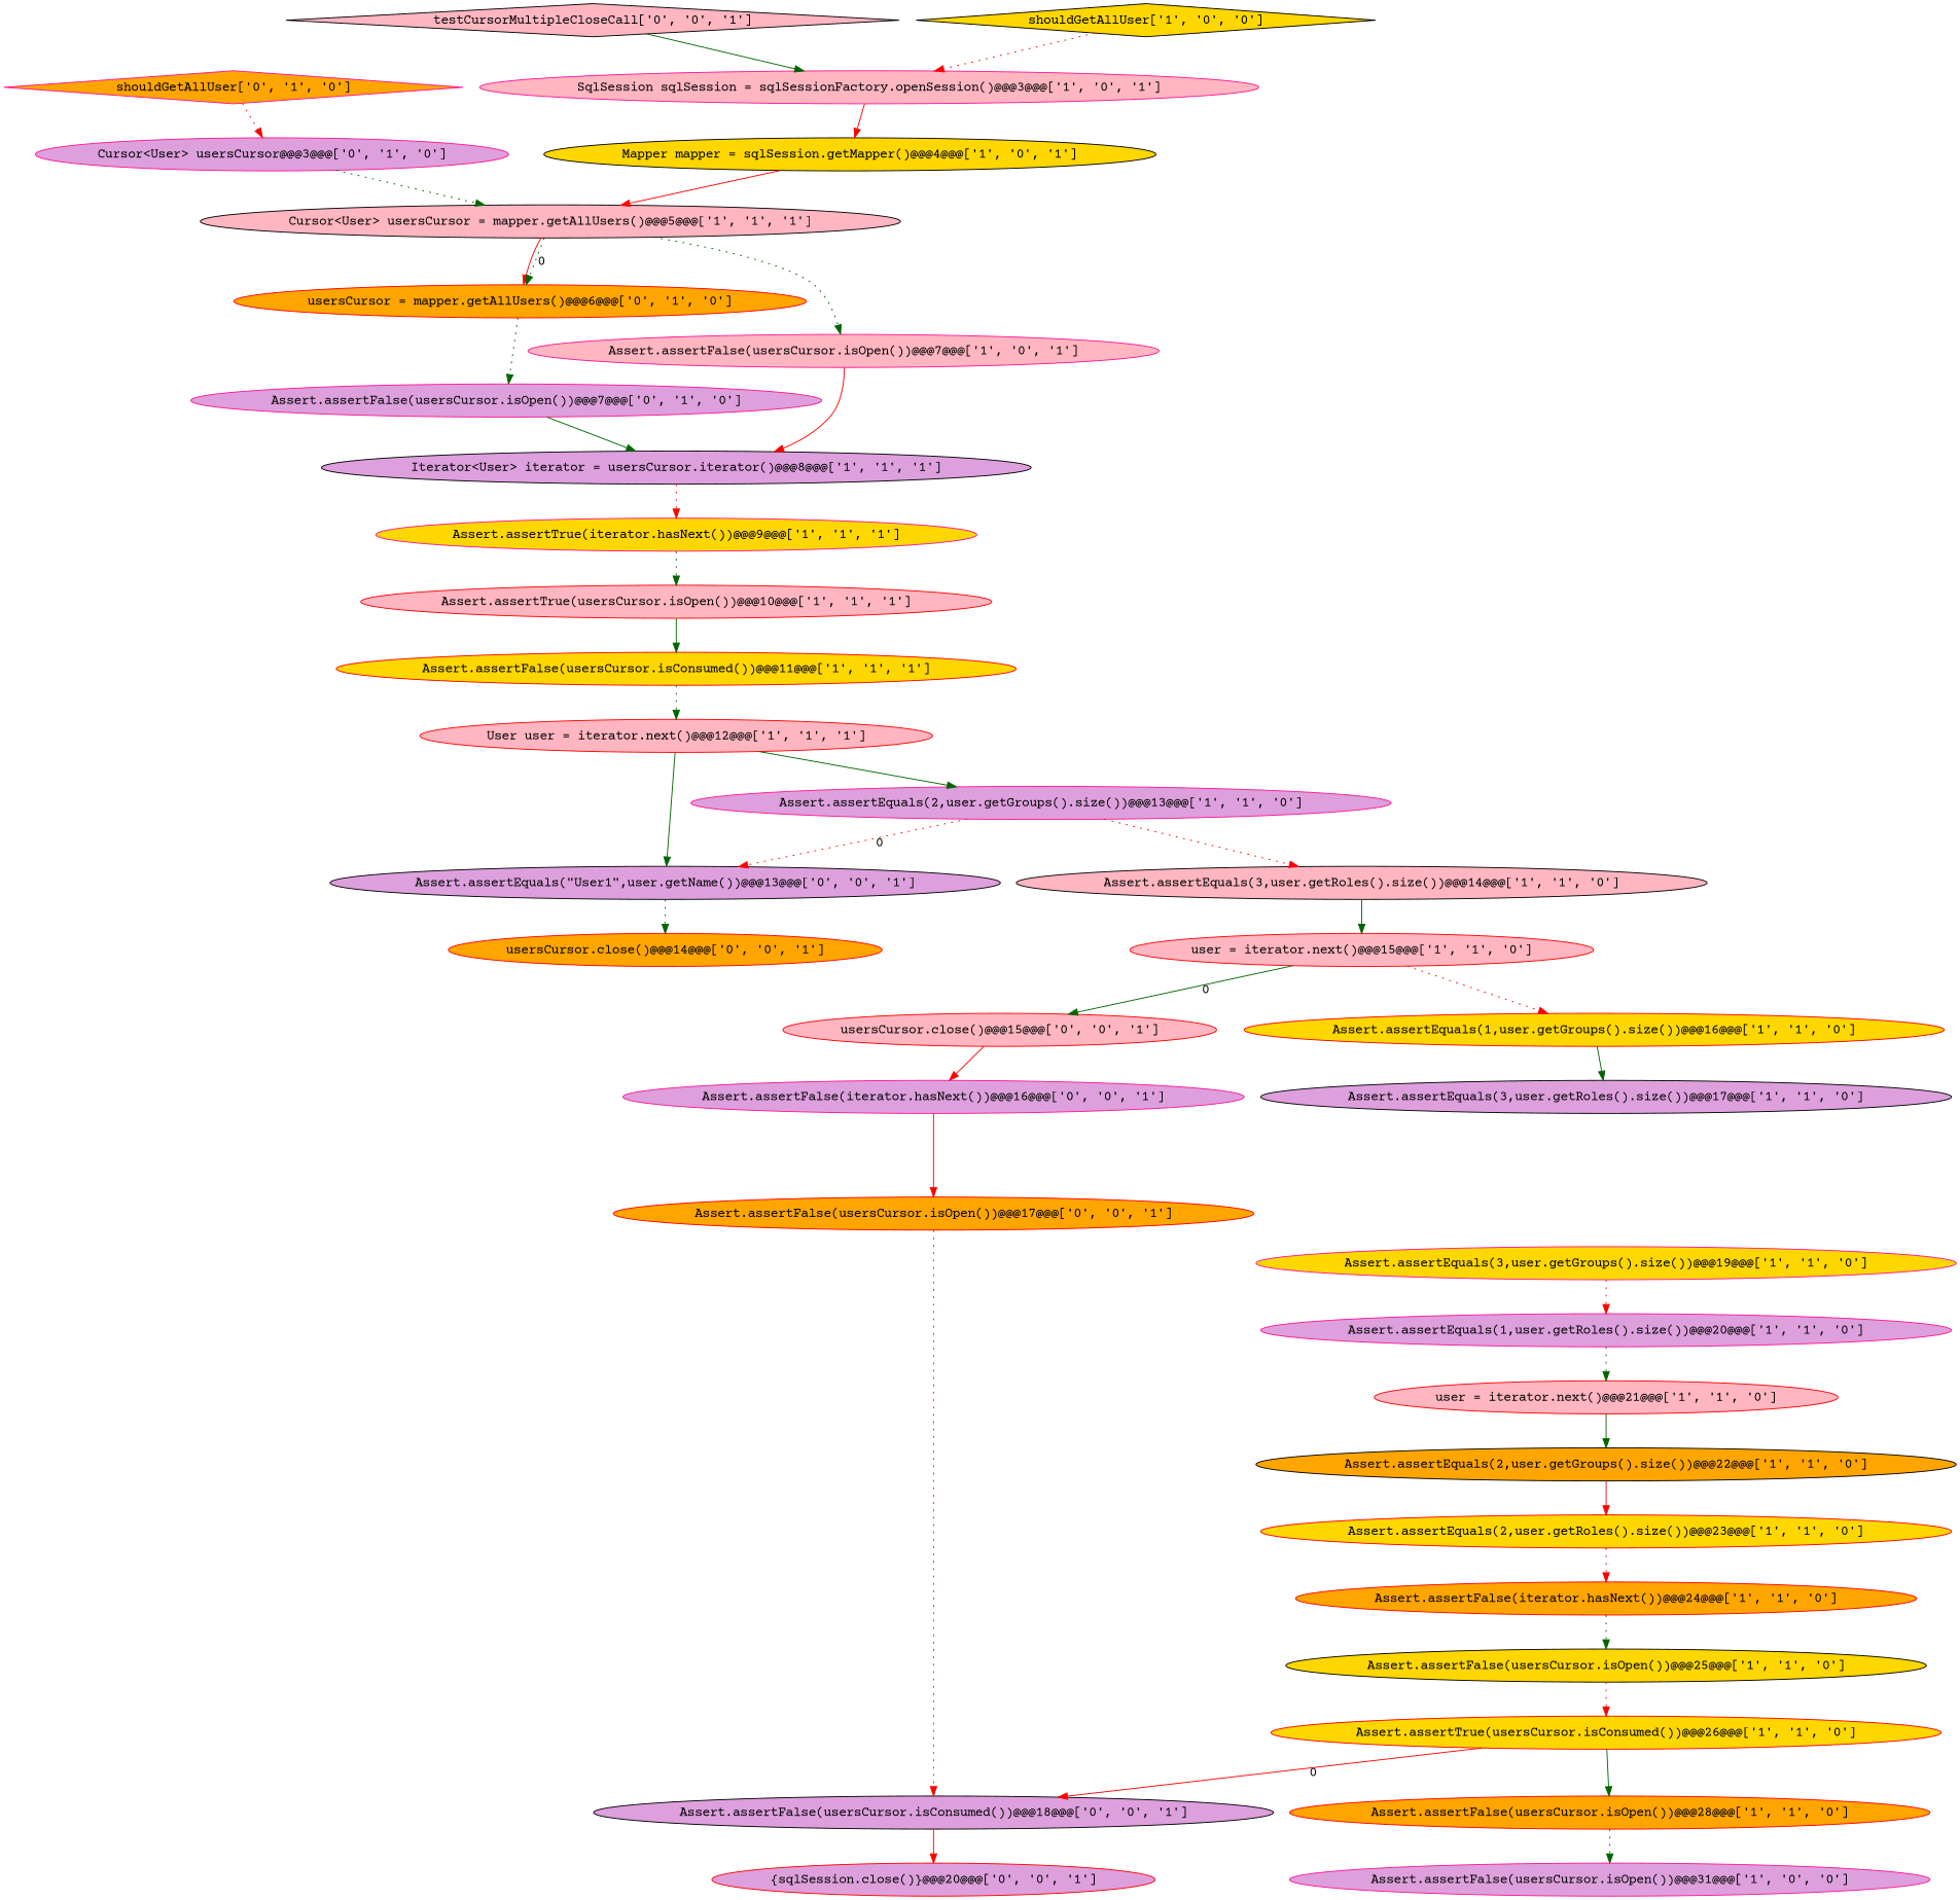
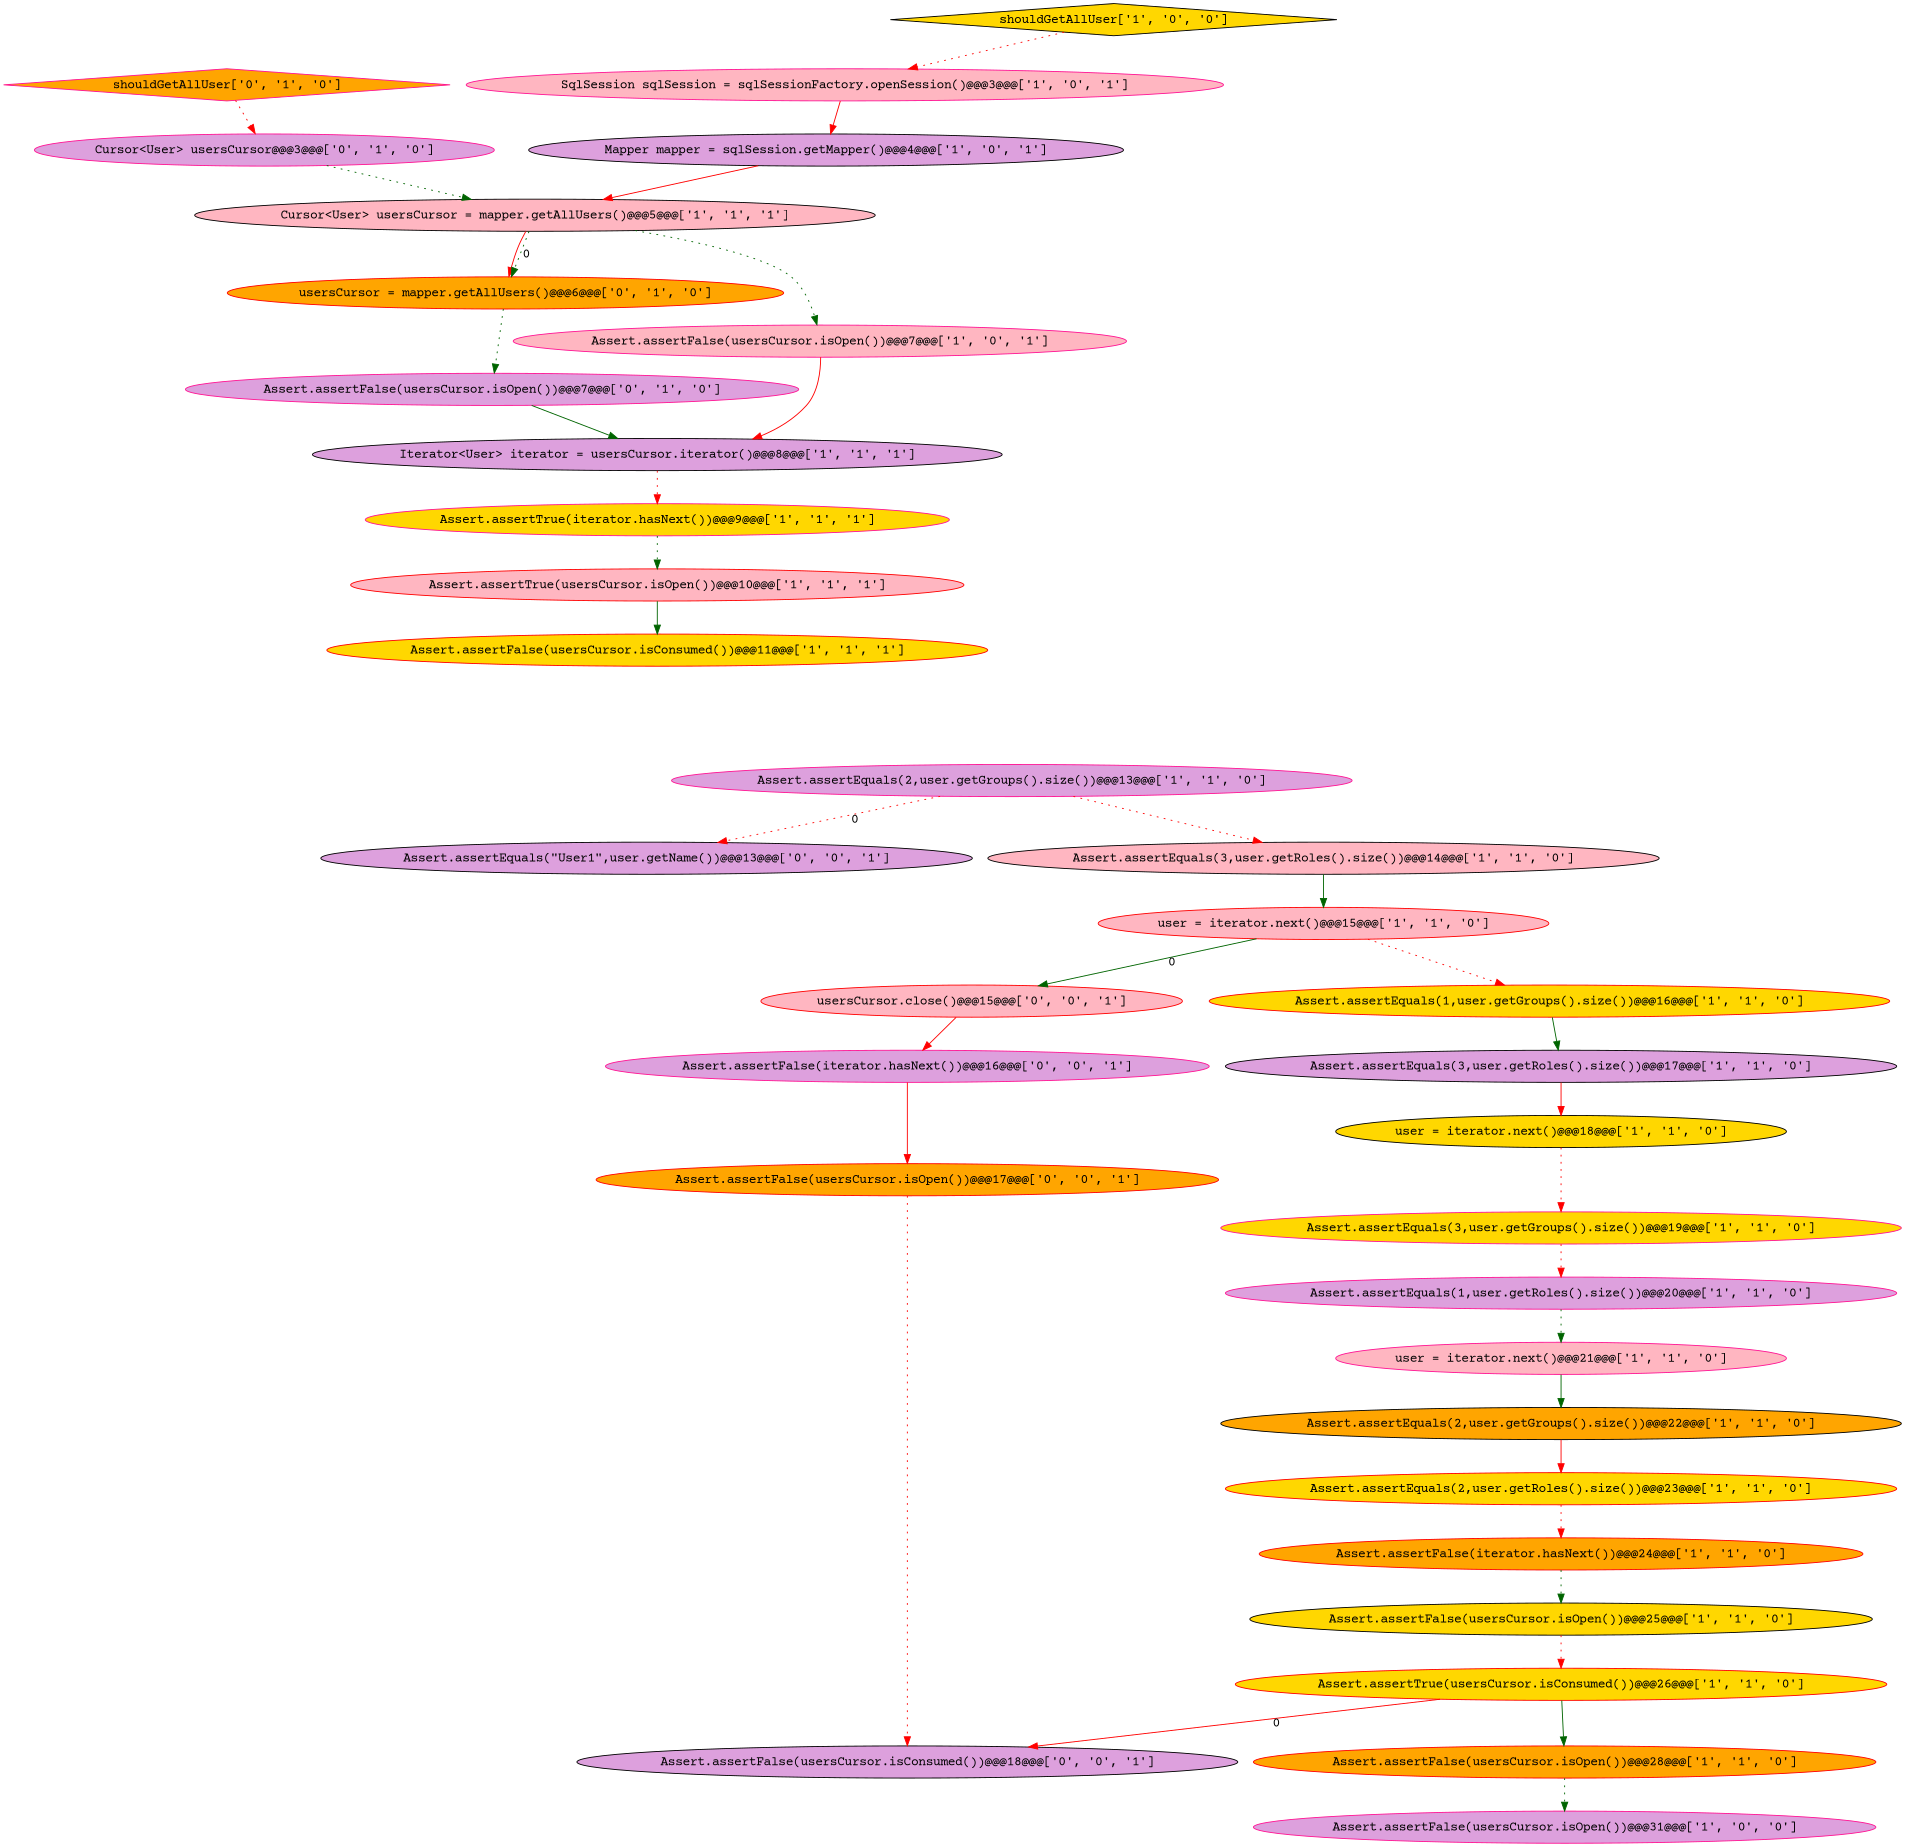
  digraph {
    fontname="Courier Prime"
    node [color=red fillcolor=plum fontname="Courier Prime" shape=ellipse style=filled]
    edge [color=red fontname="Courier Prime" style=dotted]
    n1 [fillcolor=orange label="usersCursor = mapper.getAllUsers()@@@6@@@['0', '1', '0']"]
    n2 [color=deeppink label="Assert.assertFalse(usersCursor.isOpen())@@@7@@@['0', '1', '0']"]
    n3 [color=black label="Iterator<User> iterator = usersCursor.iterator()@@@8@@@['1', '1', '1']"]
    n4 [color=deeppink label="Assert.assertFalse(iterator.hasNext())@@@16@@@['0', '0', '1']"]
    n5 [fillcolor=orange label="Assert.assertFalse(usersCursor.isOpen())@@@17@@@['0', '0', '1']"]
    n6 [color=black label="Assert.assertFalse(usersCursor.isConsumed())@@@18@@@['0', '0', '1']"]
+   n7 [color=black fillcolor=gold label="user = iterator.next()@@@18@@@['1', '1', '0']"]
    n8 [color=deeppink fillcolor=gold label="Assert.assertEquals(3,user.getGroups().size())@@@19@@@['1', '1', '0']"]
    n9 [color=deeppink label="Assert.assertEquals(1,user.getRoles().size())@@@20@@@['1', '1', '0']"]
    n10 [color=black label="Assert.assertEquals(\"User1\",user.getName())@@@13@@@['0', '0', '1']"]
-   n11 [fillcolor=orange label="usersCursor.close()@@@14@@@['0', '0', '1']"]
-   n12 [fillcolor=lightpink label="User user = iterator.next()@@@12@@@['1', '1', '1']"]
    n13 [color=deeppink label="Assert.assertEquals(2,user.getGroups().size())@@@13@@@['1', '1', '0']"]
    n14 [color=black fillcolor=lightpink label="Assert.assertEquals(3,user.getRoles().size())@@@14@@@['1', '1', '0']"]
    n15 [color=black fillcolor=lightpink label="Cursor<User> usersCursor = mapper.getAllUsers()@@@5@@@['1', '1', '1']"]
    n16 [color=deeppink fillcolor=lightpink label="Assert.assertFalse(usersCursor.isOpen())@@@7@@@['1', '0', '1']"]
    n17 [color=deeppink label="Cursor<User> usersCursor@@@3@@@['0', '1', '0']"]
    n18 [fillcolor=lightpink label="user = iterator.next()@@@15@@@['1', '1', '0']"]
    n19 [fillcolor=lightpink label="usersCursor.close()@@@15@@@['0', '0', '1']"]
    n20 [fillcolor=gold label="Assert.assertEquals(1,user.getGroups().size())@@@16@@@['1', '1', '0']"]
    n21 [color=black label="Assert.assertEquals(3,user.getRoles().size())@@@17@@@['1', '1', '0']"]
    n22 [fillcolor=gold label="Assert.assertFalse(usersCursor.isConsumed())@@@11@@@['1', '1', '1']"]
    n23 [color=deeppink label="Assert.assertFalse(usersCursor.isOpen())@@@31@@@['1', '0', '0']"]
    n24 [color=black fillcolor=orange label="Assert.assertEquals(2,user.getGroups().size())@@@22@@@['1', '1', '0']"]
    n25 [fillcolor=gold label="Assert.assertEquals(2,user.getRoles().size())@@@23@@@['1', '1', '0']"]
    n26 [fillcolor=orange label="Assert.assertFalse(iterator.hasNext())@@@24@@@['1', '1', '0']"]
    n27 [color=deeppink fillcolor=gold label="Assert.assertTrue(iterator.hasNext())@@@9@@@['1', '1', '1']"]
    n28 [fillcolor=lightpink label="Assert.assertTrue(usersCursor.isOpen())@@@10@@@['1', '1', '1']"]
-   n29 [label="{sqlSession.close()}@@@20@@@['0', '0', '1']"]
    n30 [color=deeppink fillcolor=orange label="shouldGetAllUser['0', '1', '0']" shape=diamond]
-   n31 [color=black fillcolor=lightpink label="testCursorMultipleCloseCall['0', '0', '1']" shape=diamond]
    n32 [color=deeppink fillcolor=lightpink label="SqlSession sqlSession = sqlSessionFactory.openSession()@@@3@@@['1', '0', '1']"]
-   n33 [color=black fillcolor=gold label="Mapper mapper = sqlSession.getMapper()@@@4@@@['1', '0', '1']"]
-   n34 [fillcolor=lightpink label="user = iterator.next()@@@21@@@['1', '1', '0']"]
+   n33 [color=black label="Mapper mapper = sqlSession.getMapper()@@@4@@@['1', '0', '1']"]
+   n34 [color=deeppink fillcolor=lightpink label="user = iterator.next()@@@21@@@['1', '1', '0']"]
    n35 [fillcolor=orange label="Assert.assertFalse(usersCursor.isOpen())@@@28@@@['1', '1', '0']"]
    n36 [color=black fillcolor=gold label="Assert.assertFalse(usersCursor.isOpen())@@@25@@@['1', '1', '0']"]
    n37 [fillcolor=gold label="Assert.assertTrue(usersCursor.isConsumed())@@@26@@@['1', '1', '0']"]
    n38 [color=black fillcolor=gold label="shouldGetAllUser['1', '0', '0']" shape=diamond]
    n1 -> n2 [color=darkgreen]
    n2 -> n3 [color=darkgreen style=solid]
    n3 -> n27
    n4 -> n5 [style=solid]
    n5 -> n6
-   n6 -> n29 [style=solid]
+   n7 -> n8
    n8 -> n9
    n9 -> n34 [color=darkgreen]
-   n10 -> n11 [color=darkgreen]
-   n12 -> n10 [color=darkgreen style=solid]
-   n12 -> n13 [color=darkgreen style=solid]
    n13 -> n10 [label=0]
    n13 -> n14
    n14 -> n18 [color=darkgreen style=solid]
    n15 -> n1 [style=solid]
    n15 -> n1 [color=darkgreen label=0]
    n15 -> n16 [color=darkgreen]
    n16 -> n3 [style=solid]
    n17 -> n15 [color=darkgreen]
    n18 -> n19 [color=darkgreen label=0 style=solid]
    n18 -> n20
    n19 -> n4 [style=solid]
    n20 -> n21 [color=darkgreen style=solid]
-   n22 -> n12 [color=darkgreen]
+   n21 -> n7 [style=solid]
    n24 -> n25 [style=solid]
    n25 -> n26
    n26 -> n36 [color=darkgreen]
    n27 -> n28 [color=darkgreen]
    n28 -> n22 [color=darkgreen style=solid]
    n30 -> n17
-   n31 -> n32 [color=darkgreen style=solid]
    n32 -> n33 [style=solid]
    n33 -> n15 [style=solid]
    n34 -> n24 [color=darkgreen style=solid]
    n35 -> n23 [color=darkgreen]
    n36 -> n37
    n37 -> n6 [label=0 style=solid]
    n37 -> n35 [color=darkgreen style=solid]
    n38 -> n32
  }
